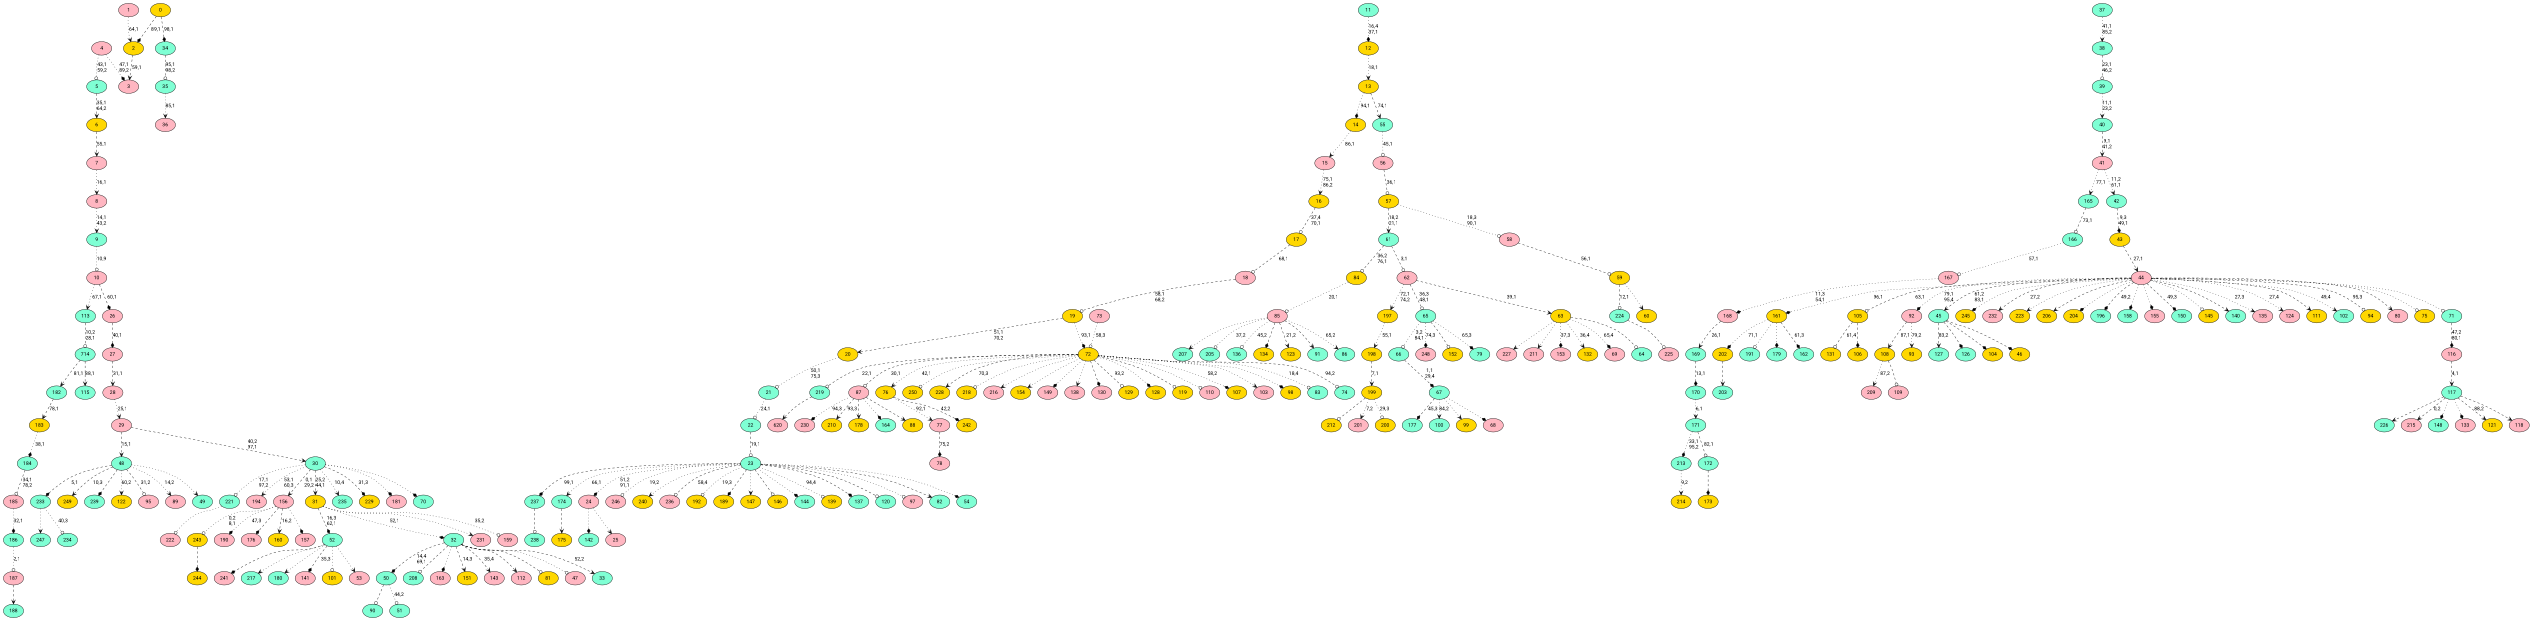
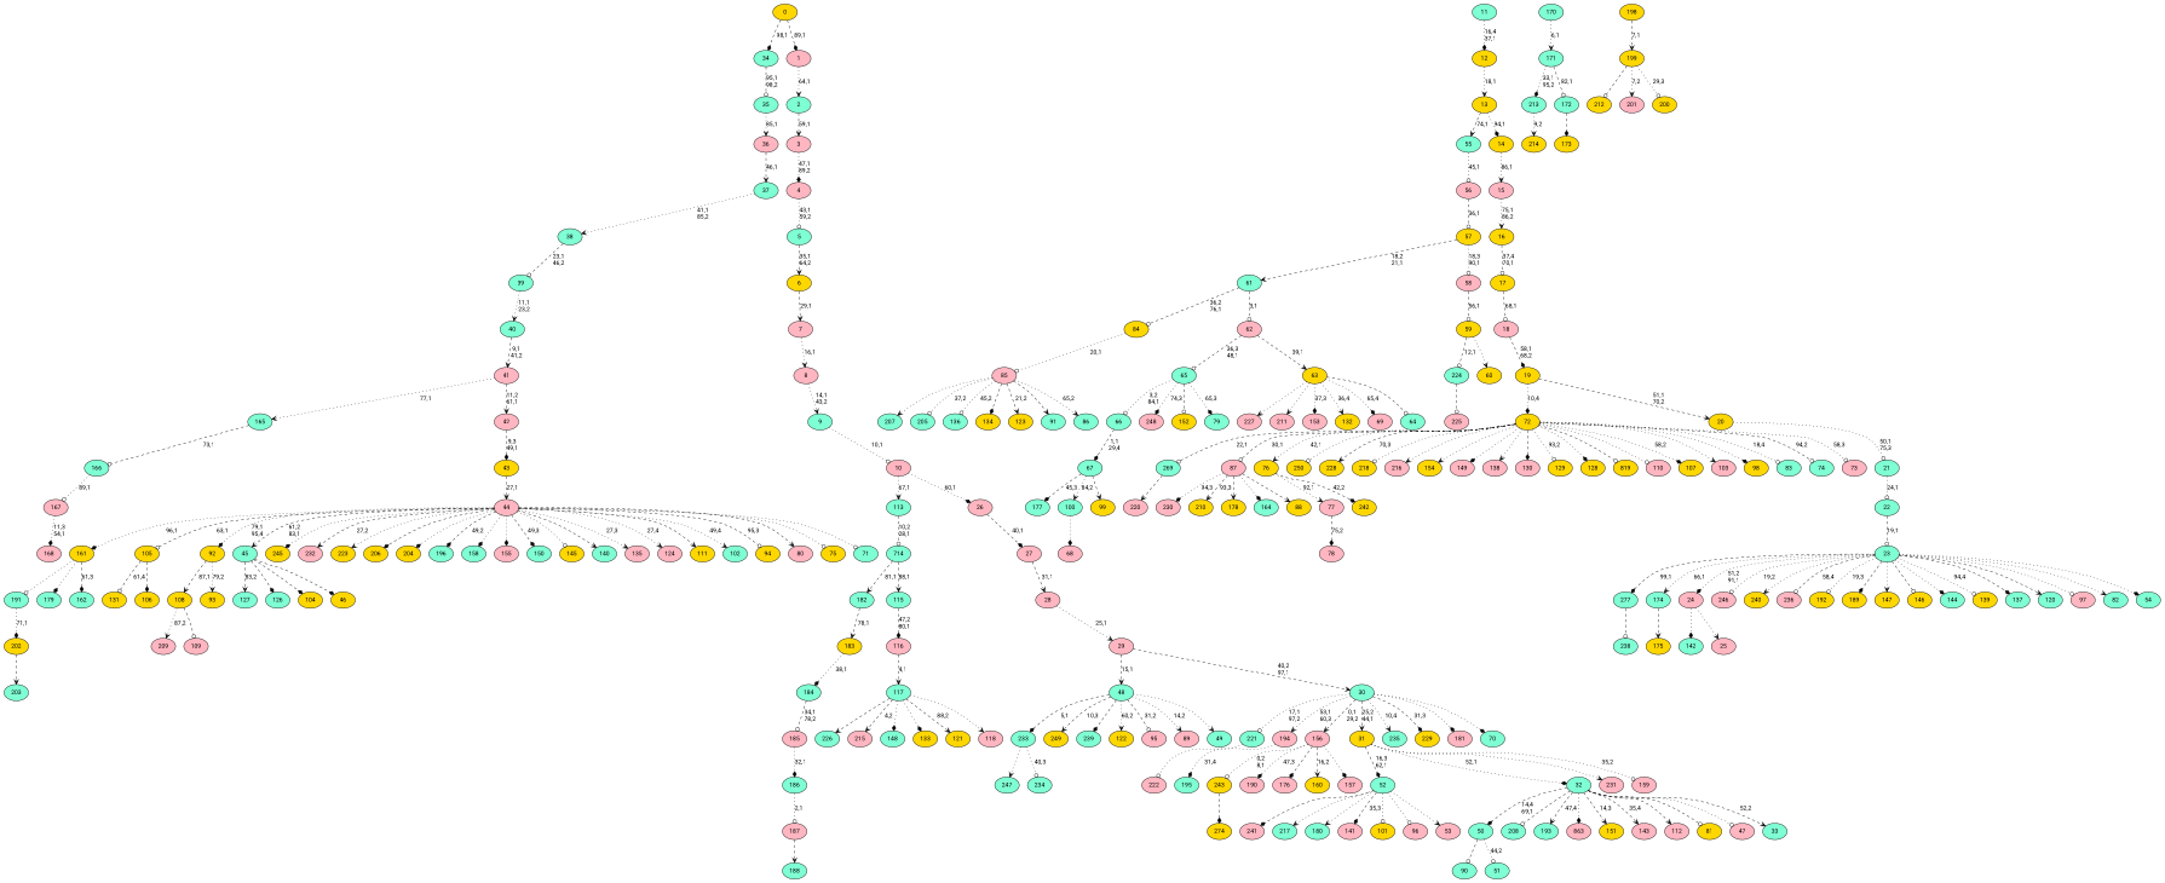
  digraph {
    fontname=Roboto
    node [fillcolor=aquamarine fontname=Roboto style=filled]
    edge [arrowhead=vee fontname=Roboto style=dotted]
    243 [fillcolor=gold]
-   244 [fillcolor=gold]
-   237
+   244 [fillcolor=gold label=274]
+   237 [label=277]
    238
    233
    247
    234
    225 [fillcolor=lightpink]
    224
    222 [fillcolor=lightpink]
    221
-   220 [fillcolor=lightpink label=620]
-   219
+   220 [fillcolor=lightpink]
+   219 [label=269]
    214 [fillcolor=gold]
    213
    202 [fillcolor=gold]
    203
    199 [fillcolor=gold]
    212 [fillcolor=gold]
    201 [fillcolor=lightpink]
    200 [fillcolor=gold]
    198 [fillcolor=gold]
-   197 [fillcolor=gold]
    194 [fillcolor=lightpink]
+   195
    187 [fillcolor=lightpink]
    188
    186
    185 [fillcolor=lightpink]
    184
    183 [fillcolor=gold]
    182
    175 [fillcolor=gold]
    174
    173 [fillcolor=gold]
    172
    171
    170
-   169
    168 [fillcolor=lightpink]
    167 [fillcolor=lightpink]
    166
    165
    161 [fillcolor=gold]
    191
    179
    162
    156 [fillcolor=lightpink]
    190 [fillcolor=lightpink]
    176 [fillcolor=lightpink]
    160 [fillcolor=gold]
    157 [fillcolor=lightpink]
    117
    226
    215 [fillcolor=lightpink]
    148
-   133 [fillcolor=lightpink]
+   133 [fillcolor=gold]
    121 [fillcolor=gold]
    118 [fillcolor=lightpink]
    116 [fillcolor=lightpink]
    115
    n62 [label=714]
    113
    108 [fillcolor=gold]
    209 [fillcolor=lightpink]
    109 [fillcolor=lightpink]
    105 [fillcolor=gold]
    131 [fillcolor=gold]
    106 [fillcolor=gold]
-   92 [fillcolor=lightpink]
+   92 [fillcolor=gold]
    93 [fillcolor=gold]
    87 [fillcolor=lightpink]
    230 [fillcolor=lightpink]
    210 [fillcolor=gold]
    178 [fillcolor=gold]
    164
    88 [fillcolor=gold]
    85 [fillcolor=lightpink]
    207
    205
    136
    134 [fillcolor=gold]
    123 [fillcolor=gold]
    91
    86
    84 [fillcolor=gold]
    77 [fillcolor=lightpink]
    78 [fillcolor=lightpink]
    76 [fillcolor=gold]
    242 [fillcolor=gold]
    72 [fillcolor=gold]
    250 [fillcolor=gold]
    228 [fillcolor=gold]
    218 [fillcolor=gold]
    216 [fillcolor=lightpink]
    154 [fillcolor=gold]
    149 [fillcolor=lightpink]
    138 [fillcolor=lightpink]
    130 [fillcolor=lightpink]
    129 [fillcolor=gold]
    128 [fillcolor=gold]
-   119 [fillcolor=gold]
+   119 [fillcolor=gold label=819]
    110 [fillcolor=lightpink]
    107 [fillcolor=gold]
    103 [fillcolor=lightpink]
    98 [fillcolor=gold]
    83
    74
    73 [fillcolor=lightpink]
    67
    177
    100
    99 [fillcolor=gold]
    68 [fillcolor=lightpink]
    66
    65
    248 [fillcolor=lightpink]
    152 [fillcolor=gold]
    79
    63 [fillcolor=gold]
    227 [fillcolor=lightpink]
    211 [fillcolor=lightpink]
    153 [fillcolor=lightpink]
    132 [fillcolor=gold]
    69 [fillcolor=lightpink]
    64
    62 [fillcolor=lightpink]
    61
    59 [fillcolor=gold]
    60 [fillcolor=gold]
    58 [fillcolor=lightpink]
    57 [fillcolor=gold]
    56 [fillcolor=lightpink]
    55
    241 [fillcolor=lightpink]
    52
    217
    180
    141 [fillcolor=lightpink]
    101 [fillcolor=gold]
+   96 [fillcolor=lightpink]
    53 [fillcolor=lightpink]
    50
    90
    51
    48
    249 [fillcolor=gold]
    239
    122 [fillcolor=gold]
    95 [fillcolor=lightpink]
    89 [fillcolor=lightpink]
    49
    45
    127
    126
    104 [fillcolor=gold]
    46 [fillcolor=gold]
    44 [fillcolor=lightpink]
    245 [fillcolor=gold]
    232 [fillcolor=lightpink]
    223 [fillcolor=gold]
    206 [fillcolor=gold]
    204 [fillcolor=gold]
    196
    158
    155 [fillcolor=lightpink]
    150
    145 [fillcolor=gold]
    140
    135 [fillcolor=lightpink]
    124 [fillcolor=lightpink]
    111 [fillcolor=gold]
    102
    94 [fillcolor=gold]
    80 [fillcolor=lightpink]
    75 [fillcolor=gold]
    71
    43 [fillcolor=gold]
-   42
+   42 [fillcolor=lightpink]
    41 [fillcolor=lightpink]
    40
    39
    38
    37
    36 [fillcolor=lightpink]
    35
    34
    32
    208
-   163 [fillcolor=lightpink]
+   193
+   163 [fillcolor=lightpink label=863]
    151 [fillcolor=gold]
    143 [fillcolor=lightpink]
    112 [fillcolor=lightpink]
    81 [fillcolor=gold]
    47 [fillcolor=lightpink]
    33
    31 [fillcolor=gold]
    231 [fillcolor=lightpink]
    159 [fillcolor=lightpink]
    30
    235
    229 [fillcolor=gold]
    181 [fillcolor=lightpink]
    70
    29 [fillcolor=lightpink]
    28 [fillcolor=lightpink]
    27 [fillcolor=lightpink]
    26 [fillcolor=lightpink]
    24 [fillcolor=lightpink]
    142
    25 [fillcolor=lightpink]
    23
    246 [fillcolor=lightpink]
    240 [fillcolor=gold]
    236 [fillcolor=lightpink]
    192 [fillcolor=gold]
    189 [fillcolor=gold]
    147 [fillcolor=gold]
    146 [fillcolor=gold]
    144
    139 [fillcolor=gold]
    137
    120
    97 [fillcolor=lightpink]
    82
    54
    22
    21
    20 [fillcolor=gold]
    19 [fillcolor=gold]
    18 [fillcolor=lightpink]
    17 [fillcolor=gold]
    16 [fillcolor=gold]
    15 [fillcolor=lightpink]
    14 [fillcolor=gold]
    13 [fillcolor=gold]
    12 [fillcolor=gold]
    11
    10 [fillcolor=lightpink]
    9
    8 [fillcolor=lightpink]
    7 [fillcolor=lightpink]
    6 [fillcolor=gold]
    5
    4 [fillcolor=lightpink]
    3 [fillcolor=lightpink]
-   2 [fillcolor=gold]
+   2
    1 [fillcolor=lightpink]
    0 [fillcolor=gold]
    243 -> 244 [arrowhead=diamond style=dashed]
    237 -> 238 [arrowhead=odot style=dashed]
    233 -> 247
    233 -> 234 [arrowhead=odot label="40,3"]
    224 -> 225 [arrowhead=odot style=dashed]
    221 -> 222 [arrowhead=odot]
    219 -> 220 [style=dashed]
    213 -> 214 [label="9,2"]
    202 -> 203 [style=dashed]
    199 -> 212 [arrowhead=odot style=dashed]
    199 -> 201 [label="7,2"]
    199 -> 200 [arrowhead=odot label="29,3"]
    198 -> 199 [label="7,1" style=dashed]
-   197 -> 198 [label="55,1"]
+   194 -> 195 [arrowhead=diamond label="31,4"]
    187 -> 188 [style=dashed]
    186 -> 187 [arrowhead=odot label="2,1"]
    185 -> 186 [arrowhead=diamond label="32,1"]
    184 -> 185 [arrowhead=odot label="34,1\n78,2" style=dashed]
    183 -> 184 [arrowhead=diamond label="38,1"]
    182 -> 183 [label="78,1" style=dashed]
    174 -> 175 [style=dashed]
    172 -> 173 [arrowhead=diamond style=dashed]
    171 -> 213 [arrowhead=diamond label="33,1\n95,2"]
    171 -> 172 [arrowhead=odot label="82,1" style=dashed]
    170 -> 171 [label="6,1"]
-   169 -> 170 [arrowhead=diamond label="13,1" style=dashed]
-   168 -> 169 [label="26,1" style=dashed]
    167 -> 168 [arrowhead=diamond label="11,3\n54,1"]
-   166 -> 167 [arrowhead=odot label="57,1"]
+   166 -> 167 [arrowhead=odot label="89,1"]
    165 -> 166 [arrowhead=odot label="73,1" style=dashed]
-   161 -> 202 [arrowhead=diamond label="71,1"]
+   191 -> 202 [arrowhead=diamond label="71,1"]
    161 -> 191 [arrowhead=odot]
    161 -> 179 [arrowhead=diamond]
    161 -> 162 [arrowhead=diamond label="61,3" style=dashed]
    156 -> 243 [arrowhead=odot label="0,2\n8,1"]
    156 -> 190 [arrowhead=diamond label="47,3"]
    156 -> 176 [arrowhead=diamond style=dashed]
    156 -> 160 [label="16,2" style=dashed]
    156 -> 157 [arrowhead=diamond]
    117 -> 226 [style=dashed]
-   117 -> 215 [label="0,2" style=dashed]
+   117 -> 215 [label="4,2" style=dashed]
    117 -> 148 [arrowhead=diamond]
    117 -> 133 [arrowhead=diamond]
    117 -> 121 [label="88,2" style=dashed]
-   117 -> 118 [style=dashed]
+   117 -> 118
    116 -> 117 [label="4,1" style=dashed]
-   71 -> 116 [arrowhead=diamond label="47,2\n80,1" style=dashed]
+   115 -> 116 [arrowhead=diamond label="47,2\n80,1" style=dashed]
    n62 -> 182 [label="81,1" style=dashed]
    n62 -> 115 [label="88,1" style=dashed]
    113 -> n62 [arrowhead=odot label="10,2\n28,1" style=dashed]
    108 -> 209 [label="87,2"]
    108 -> 109 [arrowhead=odot style=dashed]
    105 -> 131 [arrowhead=odot label="61,4" style=dashed]
    105 -> 106 [arrowhead=diamond style=dashed]
    92 -> 108 [label="87,1" style=dashed]
    92 -> 93 [label="79,2"]
    87 -> 230 [arrowhead=diamond label="94,3"]
    87 -> 210 [label="93,3" style=dashed]
    87 -> 178 [style=dashed]
    87 -> 164 [arrowhead=diamond]
    87 -> 88 [style=dashed]
    85 -> 207
    85 -> 205 [arrowhead=odot label="37,2"]
    85 -> 136 [arrowhead=odot label="45,2"]
    85 -> 134 [arrowhead=diamond style=dashed]
    85 -> 123 [label="21,2" style=dashed]
    85 -> 91 [style=dashed]
    85 -> 86 [label="65,2"]
    84 -> 85 [arrowhead=odot label="20,1"]
    77 -> 78 [arrowhead=diamond label="75,2" style=dashed]
    76 -> 77 [label="92,1"]
    76 -> 242 [arrowhead=diamond label="42,2" style=dashed]
    72 -> 219 [arrowhead=odot label="22,1" style=dashed]
    72 -> 87 [arrowhead=odot label="30,1" style=dashed]
    72 -> 76 [label="42,1"]
    72 -> 250 [arrowhead=odot]
    72 -> 228 [label="70,3" style=dashed]
    72 -> 218 [arrowhead=odot]
    72 -> 216
    72 -> 154
    72 -> 149 [arrowhead=diamond]
    72 -> 138
    72 -> 130 [arrowhead=diamond style=dashed]
-   72 -> 129 [arrowhead=odot label="93,2" style=dashed]
+   72 -> 129 [arrowhead=odot label="93,2"]
    72 -> 128 [arrowhead=diamond]
    72 -> 119 [arrowhead=odot style=dashed]
    72 -> 110 [arrowhead=odot]
    72 -> 107 [arrowhead=diamond label="58,2"]
    72 -> 103
    72 -> 98 [arrowhead=diamond]
    72 -> 83 [arrowhead=odot label="18,4"]
    72 -> 74 [arrowhead=odot label="94,2" style=dashed]
-   73 -> 72 [arrowhead=odot label="58,3"]
+   72 -> 73 [arrowhead=odot label="58,3"]
    67 -> 177 [arrowhead=diamond label="45,3" style=dashed]
    67 -> 100 [label="84,2"]
-   67 -> 99
-   67 -> 68 [arrowhead=diamond]
+   67 -> 99 [style=dashed]
+   100 -> 68 [arrowhead=diamond]
    66 -> 67 [arrowhead=diamond label="1,1\n29,4" style=dashed]
    65 -> 66 [arrowhead=odot label="3,2\n84,1"]
    65 -> 248 [arrowhead=diamond label="74,3"]
    65 -> 152 [arrowhead=odot style=dashed]
    65 -> 79 [arrowhead=diamond label="65,3"]
    63 -> 227
    63 -> 211
    63 -> 153 [arrowhead=diamond label="37,3"]
    63 -> 132 [label="36,4"]
    63 -> 69 [arrowhead=diamond label="65,4"]
    63 -> 64 [arrowhead=odot style=dashed]
-   62 -> 197 [label="72,1\n74,2"]
    62 -> 65 [arrowhead=odot label="36,3\n48,1" style=dashed]
    62 -> 63 [label="39,1" style=dashed]
    61 -> 84 [arrowhead=odot label="36,2\n76,1" style=dashed]
    61 -> 62 [arrowhead=odot label="3,1" style=dashed]
    59 -> 224 [arrowhead=odot label="12,1" style=dashed]
    59 -> 60
    58 -> 59 [arrowhead=odot label="56,1" style=dashed]
    57 -> 61 [label="18,2\n21,1" style=dashed]
    57 -> 58 [arrowhead=odot label="18,3\n90,1"]
    56 -> 57 [arrowhead=odot label="36,1" style=dashed]
    55 -> 56 [arrowhead=odot label="45,1"]
    52 -> 241 [arrowhead=diamond style=dashed]
    52 -> 217
    52 -> 180
    52 -> 141 [arrowhead=diamond label="35,3" style=dashed]
    52 -> 101 [arrowhead=odot]
+   52 -> 96 [arrowhead=odot]
    52 -> 53
    50 -> 90 [arrowhead=odot style=dashed]
    50 -> 51 [arrowhead=odot label="44,2"]
    48 -> 233 [arrowhead=diamond label="5,1" style=dashed]
    48 -> 249 [label="10,3" style=dashed]
    48 -> 239 [arrowhead=diamond style=dashed]
    48 -> 122 [label="60,2"]
    48 -> 95 [arrowhead=odot label="31,2" style=dashed]
    48 -> 89 [label="14,2"]
    48 -> 49
    45 -> 127 [label="83,2" style=dashed]
    45 -> 126 [arrowhead=diamond style=dashed]
    45 -> 104 [arrowhead=diamond style=dashed]
    45 -> 46 [arrowhead=diamond style=dashed]
    44 -> 161 [arrowhead=diamond label="96,1"]
    44 -> 105 [arrowhead=odot label="63,1" style=dashed]
    44 -> 92 [arrowhead=diamond label="79,1\n95,4"]
    44 -> 45 [label="61,2\n83,1" style=dashed]
    44 -> 245 [arrowhead=diamond]
    44 -> 232 [label="27,2" style=dashed]
    44 -> 223
-   44 -> 206 [style=dashed]
+   44 -> 206 [arrowhead=diamond style=dashed]
    44 -> 204 [arrowhead=diamond]
    44 -> 196 [arrowhead=diamond label="49,2" style=dashed]
    44 -> 158 [arrowhead=diamond]
    44 -> 155 [arrowhead=diamond]
    44 -> 150 [arrowhead=diamond label="49,3" style=dashed]
    44 -> 145 [arrowhead=odot]
    44 -> 140 [style=dashed]
    44 -> 135 [label="27,3"]
    44 -> 124 [label="27,4"]
    44 -> 111 [style=dashed]
    44 -> 102 [label="49,4"]
    44 -> 94 [arrowhead=odot label="95,3" style=dashed]
    44 -> 80 [style=dashed]
    44 -> 75 [arrowhead=odot]
    44 -> 71 [arrowhead=odot]
    43 -> 44 [label="27,1" style=dashed]
    42 -> 43 [arrowhead=diamond label="9,3\n49,1" style=dashed]
    41 -> 165 [label="77,1"]
-   41 -> 42 [label="11,2\n61,1"]
+   41 -> 42 [label="11,2\n61,1" style=dashed]
    40 -> 41 [label="9,1\n41,2" style=dashed]
    39 -> 40 [label="11,1\n23,2"]
    38 -> 39 [arrowhead=odot label="23,1\n46,2" style=dashed]
    37 -> 38 [label="41,1\n85,2"]
+   36 -> 37 [label="46,1" style=dashed]
    35 -> 36 [label="85,1"]
    34 -> 35 [arrowhead=odot label="95,1\n98,2" style=dashed]
    32 -> 50 [arrowhead=diamond label="14,4\n69,1" style=dashed]
    32 -> 208 [arrowhead=odot style=dashed]
+   32 -> 193 [label="47,4" style=dashed]
    32 -> 163 [arrowhead=diamond]
    32 -> 151 [label="14,3" style=dashed]
    32 -> 143 [label="35,4" style=dashed]
    32 -> 112 [style=dashed]
    32 -> 81 [arrowhead=odot style=dashed]
    32 -> 47 [arrowhead=odot]
    32 -> 33 [label="52,2" style=dashed]
    31 -> 52 [arrowhead=diamond label="16,3\n62,1" style=dashed]
    31 -> 32 [arrowhead=diamond label="52,1"]
    31 -> 231
    31 -> 159 [arrowhead=odot label="35,2"]
    30 -> 221 [arrowhead=odot label="17,1\n97,2"]
    30 -> 194 [label="53,1\n60,3"]
    30 -> 156 [label="0,1\n29,2" style=dashed]
    30 -> 31 [label="25,2\n44,1" style=dashed]
    30 -> 235 [label="10,4"]
    30 -> 229 [arrowhead=diamond label="31,3" style=dashed]
    30 -> 181 [arrowhead=diamond]
    30 -> 70 [arrowhead=diamond]
    29 -> 48 [label="15,1" style=dashed]
    29 -> 30 [label="40,2\n97,1" style=dashed]
    28 -> 29 [label="25,1"]
    27 -> 28 [label="31,1" style=dashed]
    26 -> 27 [arrowhead=diamond label="40,1" style=dashed]
    24 -> 142 [arrowhead=diamond]
    24 -> 25
    23 -> 237 [arrowhead=diamond label="99,1" style=dashed]
    23 -> 174 [label="66,1"]
    23 -> 24 [arrowhead=diamond label="51,2\n91,1"]
    23 -> 246 [arrowhead=odot label="19,2"]
    23 -> 240
    23 -> 236 [arrowhead=odot label="58,4" style=dashed]
    23 -> 192 [arrowhead=odot label="19,3"]
    23 -> 189 [arrowhead=diamond style=dashed]
    23 -> 147
    23 -> 146 [arrowhead=odot style=dashed]
    23 -> 144 [arrowhead=diamond]
    23 -> 139 [arrowhead=odot label="94,4"]
    23 -> 137 [arrowhead=diamond style=dashed]
-   23 -> 120 [arrowhead=odot style=dashed]
+   23 -> 120 [style=dashed]
    23 -> 97 [arrowhead=odot]
-   23 -> 82 [style=dashed]
+   23 -> 82
    23 -> 54 [arrowhead=diamond]
    22 -> 23 [arrowhead=odot label="19,1" style=dashed]
    21 -> 22 [arrowhead=odot label="24,1"]
    20 -> 21 [arrowhead=odot label="50,1\n75,3"]
-   19 -> 72 [arrowhead=diamond label="93,1"]
+   19 -> 72 [arrowhead=diamond label="10,4"]
    19 -> 20 [label="51,1\n70,2" style=dashed]
-   18 -> 19 [arrowhead=odot label="58,1\n68,2" style=dashed]
+   18 -> 19 [arrowhead=diamond label="58,1\n68,2" style=dashed]
    17 -> 18 [arrowhead=odot label="68,1" style=dashed]
    16 -> 17 [arrowhead=odot label="37,4\n70,1" style=dashed]
    15 -> 16 [label="75,1\n86,2"]
    14 -> 15 [label="86,1"]
    13 -> 55 [label="74,1" style=dashed]
    13 -> 14 [arrowhead=diamond label="94,1"]
    12 -> 13 [label="18,1"]
    11 -> 12 [arrowhead=diamond label="16,4\n37,1"]
    10 -> 113 [label="67,1"]
-   10 -> 26 [arrowhead=diamond label="60,1" style=dashed]
-   9 -> 10 [arrowhead=odot label="10,9"]
+   10 -> 26 [arrowhead=diamond label="60,1"]
+   9 -> 10 [arrowhead=odot label="10,1"]
    8 -> 9 [label="14,1\n43,2"]
    7 -> 8 [label="16,1"]
-   6 -> 7 [label="55,1" style=dashed]
+   6 -> 7 [label="29,1" style=dashed]
    5 -> 6 [label="35,1\n64,2" style=dashed]
    4 -> 5 [arrowhead=odot label="43,1\n59,2"]
-   4 -> 3 [arrowhead=diamond label="47,1\n89,2"]
+   3 -> 4 [arrowhead=diamond label="47,1\n89,2"]
    2 -> 3 [label="59,1" style=dashed]
    1 -> 2 [label="64,1"]
    0 -> 34 [arrowhead=diamond label="98,1" style=dashed]
-   0 -> 2 [arrowhead=diamond label="89,1" style=dashed]
+   0 -> 1 [arrowhead=diamond label="89,1" style=dashed]
  }
